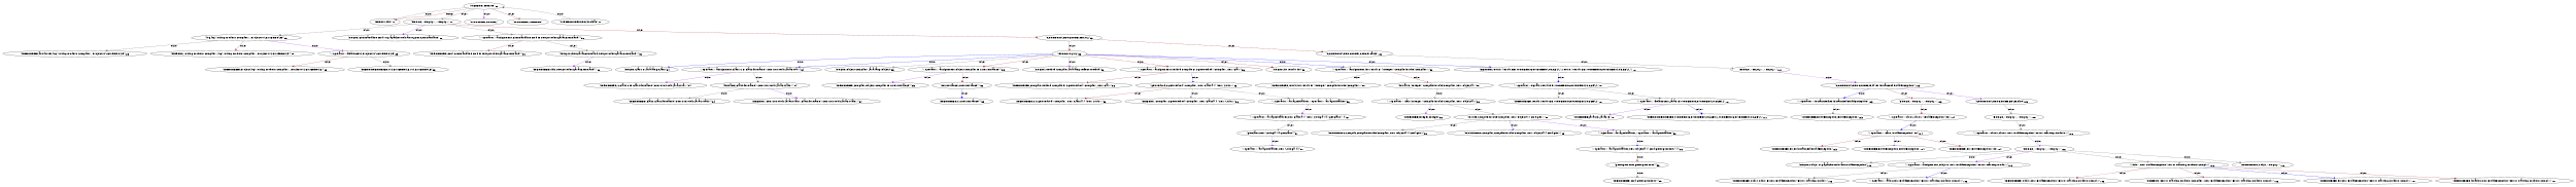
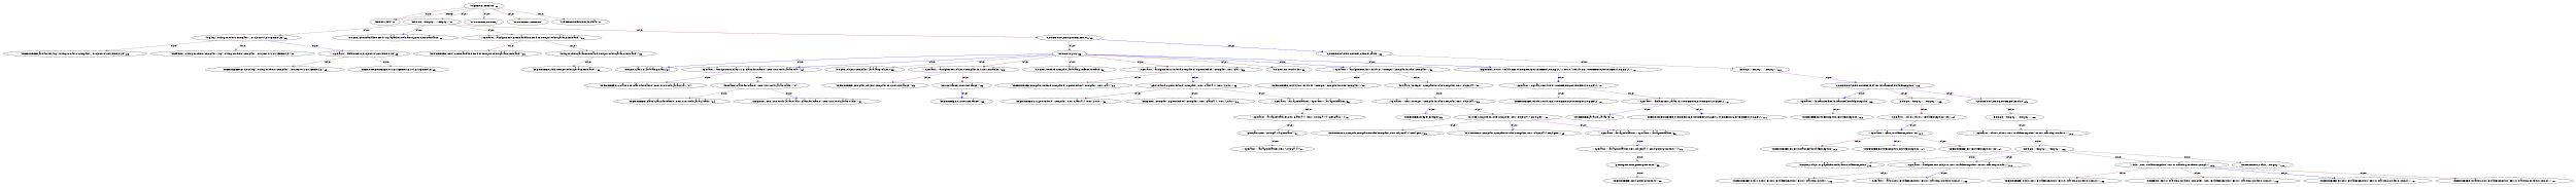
  digraph {
    edge [arrowhead=tee color=gray40]
    n1 [label=<(METHOD,execute)<SUB>88</SUB>>]
    n2 [label=<(PARAM,this)<SUB>88</SUB>>]
    n3 [label=<(BLOCK,&lt;empty&gt;,&lt;empty&gt;)<SUB>88</SUB>>]
    n4 [label=<(MODIFIER,PUBLIC)>]
    n5 [label=<(MODIFIER,VIRTUAL)>]
    n6 [label=<(METHOD_RETURN,boolean)<SUB>88</SUB>>]
    n7 [label=<(log,log(&quot;Using modern compiler&quot;, Project.MSG_VERBOSE))<SUB>89</SUB>>]
    n8 [label=<(LOCAL,Commandline cmd: org.apache.tools.ant.types.Commandline)<SUB>90</SUB>>]
    n9 [label=<(&lt;operator&gt;.assignment,Commandline cmd = setupModernJavacCommand())<SUB>90</SUB>>]
    n10 [label=<(CONTROL_STRUCTURE,TRY,try)<SUB>93</SUB>>]
    n11 [label=<(IDENTIFIER,attributes,log(&quot;Using modern compiler&quot;, Project.MSG_VERBOSE))<SUB>89</SUB>>]
    n12 [label=<(LITERAL,&quot;Using modern compiler&quot;,log(&quot;Using modern compiler&quot;, Project.MSG_VERBOSE))<SUB>89</SUB>>]
    n13 [label=<(&lt;operator&gt;.fieldAccess,Project.MSG_VERBOSE)<SUB>89</SUB>>]
    n14 [label=<(IDENTIFIER,cmd,Commandline cmd = setupModernJavacCommand())<SUB>90</SUB>>]
    n15 [label=<(setupModernJavacCommand,setupModernJavacCommand())<SUB>90</SUB>>]
    n16 [label=<(BLOCK,try,try)<SUB>93</SUB>>]
    n17 [label=<(CONTROL_STRUCTURE,CATCH,catch)<SUB>102</SUB>>]
    n18 [label=<(IDENTIFIER,Project,log(&quot;Using modern compiler&quot;, Project.MSG_VERBOSE))<SUB>89</SUB>>]
    n19 [label=<(FIELD_IDENTIFIER,MSG_VERBOSE,MSG_VERBOSE)<SUB>89</SUB>>]
    n20 [label=<(IDENTIFIER,this,setupModernJavacCommand())<SUB>90</SUB>>]
    n21 [label=<(LOCAL,Class c: java.lang.Class)<SUB>94</SUB>>]
    n22 [label=<(&lt;operator&gt;.assignment,Class c = Class.forName(&quot;com.sun.tools.javac.Ma...)<SUB>94</SUB>>]
    n23 [label=<(LOCAL,Object compiler: java.lang.Object)<SUB>95</SUB>>]
    n24 [label=<(&lt;operator&gt;.assignment,Object compiler = c.newInstance())<SUB>95</SUB>>]
    n25 [label=<(LOCAL,Method compile: java.lang.reflect.Method)<SUB>96</SUB>>]
    n26 [label=<(&lt;operator&gt;.assignment,Method compile = c.getMethod(&quot;compile&quot;, new Cla...)<SUB>96</SUB>>]
    n27 [label=<(LOCAL,int result: int)<SUB>98</SUB>>]
    n28 [label=<(&lt;operator&gt;.assignment,int result = ((Integer) compile.invoke(compiler...)<SUB>98</SUB>>]
    n29 [label=<(RETURN,return (result == MODERN_COMPILER_SUCCESS);,return (result == MODERN_COMPILER_SUCCESS);)<SUB>101</SUB>>]
    n30 [label=<(BLOCK,&lt;empty&gt;,&lt;empty&gt;)<SUB>102</SUB>>]
    n31 [label=<(IDENTIFIER,c,Class c = Class.forName(&quot;com.sun.tools.javac.Ma...)<SUB>94</SUB>>]
    n32 [label=<(forName,Class.forName(&quot;com.sun.tools.javac.Main&quot;))<SUB>94</SUB>>]
    n33 [label=<(IDENTIFIER,compiler,Object compiler = c.newInstance())<SUB>95</SUB>>]
    n34 [label=<(newInstance,c.newInstance())<SUB>95</SUB>>]
    n35 [label=<(IDENTIFIER,compile,Method compile = c.getMethod(&quot;compile&quot;, new Cla...)<SUB>96</SUB>>]
    n36 [label=<(getMethod,c.getMethod(&quot;compile&quot;, new Class[] { (new Strin...)<SUB>96</SUB>>]
    n37 [label=<(IDENTIFIER,result,int result = ((Integer) compile.invoke(compiler...)<SUB>98</SUB>>]
    n38 [label=<(intValue,(Integer) compile.invoke(compiler, new Object[]...)<SUB>98</SUB>>]
    n39 [label=<(&lt;operator&gt;.equals,result == MODERN_COMPILER_SUCCESS)<SUB>101</SUB>>]
    n40 [label=<(IDENTIFIER,Class,Class.forName(&quot;com.sun.tools.javac.Main&quot;))<SUB>94</SUB>>]
    n41 [label=<(LITERAL,&quot;com.sun.tools.javac.Main&quot;,Class.forName(&quot;com.sun.tools.javac.Main&quot;))<SUB>94</SUB>>]
    n42 [label=<(IDENTIFIER,c,c.newInstance())<SUB>95</SUB>>]
    n43 [label=<(IDENTIFIER,c,c.getMethod(&quot;compile&quot;, new Class[] { (new Strin...)<SUB>96</SUB>>]
    n44 [label=<(LITERAL,&quot;compile&quot;,c.getMethod(&quot;compile&quot;, new Class[] { (new Strin...)<SUB>96</SUB>>]
    n45 [label=<(&lt;operator&gt;.arrayInitializer,&lt;operator&gt;.arrayInitializer)<SUB>96</SUB>>]
    n46 [label=<(&lt;operator&gt;.arrayInitializer,new Class[] { (new String[] {}).getClass() })<SUB>97</SUB>>]
    n47 [label=<(getClass,new String[] {}.getClass())<SUB>97</SUB>>]
    n48 [label=<(&lt;operator&gt;.arrayInitializer,new String[] {})<SUB>97</SUB>>]
    n49 [label=<(&lt;operator&gt;.cast,(Integer) compile.invoke(compiler, new Object[]...)<SUB>98</SUB>>]
    n50 [label=<(TYPE_REF,Integer,Integer)<SUB>98</SUB>>]
    n51 [label=<(invoke,compile.invoke(compiler, new Object[] { cmd.get...)<SUB>98</SUB>>]
    n52 [label=<(IDENTIFIER,compile,compile.invoke(compiler, new Object[] { cmd.get...)<SUB>98</SUB>>]
    n53 [label=<(IDENTIFIER,compiler,compile.invoke(compiler, new Object[] { cmd.get...)<SUB>99</SUB>>]
    n54 [label=<(&lt;operator&gt;.arrayInitializer,&lt;operator&gt;.arrayInitializer)<SUB>98</SUB>>]
    n55 [label=<(&lt;operator&gt;.arrayInitializer,new Object[] { cmd.getArguments() })<SUB>99</SUB>>]
    n56 [label=<(getArguments,getArguments())<SUB>99</SUB>>]
    n57 [label=<(IDENTIFIER,cmd,getArguments())<SUB>99</SUB>>]
    n58 [label=<(IDENTIFIER,result,result == MODERN_COMPILER_SUCCESS)<SUB>101</SUB>>]
    n59 [label=<(&lt;operator&gt;.fieldAccess,Javac13.MODERN_COMPILER_SUCCESS)<SUB>101</SUB>>]
    n60 [label=<(TYPE_REF,Javac13,Javac13)<SUB>101</SUB>>]
    n61 [label=<(FIELD_IDENTIFIER,MODERN_COMPILER_SUCCESS,MODERN_COMPILER_SUCCESS)<SUB>101</SUB>>]
    n62 [label=<(CONTROL_STRUCTURE,IF,if (ex instanceof BuildException))<SUB>103</SUB>>]
    n63 [label=<(&lt;operator&gt;.instanceOf,ex instanceof BuildException)<SUB>103</SUB>>]
    n64 [label=<(BLOCK,&lt;empty&gt;,&lt;empty&gt;)<SUB>103</SUB>>]
    n65 [label=<(CONTROL_STRUCTURE,ELSE,else)<SUB>105</SUB>>]
    n66 [label=<(TYPE_REF,BuildException,BuildException)<SUB>103</SUB>>]
    n67 [label=<(&lt;operator&gt;.throw,throw (BuildException) ex;)<SUB>104</SUB>>]
    n68 [label=<(BLOCK,&lt;empty&gt;,&lt;empty&gt;)<SUB>105</SUB>>]
    n69 [label=<(IDENTIFIER,ex,ex instanceof BuildException)<SUB>103</SUB>>]
    n70 [label=<(&lt;operator&gt;.cast,(BuildException) ex)<SUB>104</SUB>>]
    n71 [label=<(TYPE_REF,BuildException,BuildException)<SUB>104</SUB>>]
    n72 [label=<(IDENTIFIER,ex,(BuildException) ex)<SUB>104</SUB>>]
    n73 [label=<(&lt;operator&gt;.throw,throw new BuildException(&quot;Error starting modern...)<SUB>106</SUB>>]
    n74 [label=<(BLOCK,&lt;empty&gt;,&lt;empty&gt;)<SUB>106</SUB>>]
    n75 [label=<(LOCAL,$obj0: org.apache.tools.ant.BuildException)<SUB>106</SUB>>]
    n76 [label=<(&lt;operator&gt;.assignment,$obj0 = new BuildException(&quot;Error starting mode...)<SUB>106</SUB>>]
    n77 [label=<(&lt;init&gt;,new BuildException(&quot;Error starting modern compi...)<SUB>106</SUB>>]
    n78 [label=<(IDENTIFIER,$obj0,&lt;empty&gt;)<SUB>106</SUB>>]
    n79 [label=<(IDENTIFIER,$obj0,$obj0 = new BuildException(&quot;Error starting mode...)<SUB>106</SUB>>]
    n80 [label=<(&lt;operator&gt;.alloc,new BuildException(&quot;Error starting modern compi...)<SUB>106</SUB>>]
    n81 [label=<(IDENTIFIER,$obj0,new BuildException(&quot;Error starting modern compi...)<SUB>106</SUB>>]
    n82 [label=<(LITERAL,&quot;Error starting modern compiler&quot;,new BuildException(&quot;Error starting modern compi...)<SUB>106</SUB>>]
    n83 [label=<(IDENTIFIER,ex,new BuildException(&quot;Error starting modern compi...)<SUB>107</SUB>>]
    n84 [label=<(IDENTIFIER,location,new BuildException(&quot;Error starting modern compi...)<SUB>107</SUB>>]
    n1 -> n2 [label="AST: "]
    n1 -> n2 [color=brown label="DDG: "]
    n1 -> n3 [label="AST: "]
    n1 -> n4 [arrowhead=vee color=purple label="AST: "]
    n1 -> n5 [color=brown label="AST: "]
-   n6 -> n1 [arrowhead=dot label="AST: "]
+   n1 -> n6 [arrowhead=dot label="AST: "]
    n3 -> n7 [arrowhead=dot label="AST: "]
    n3 -> n8 [arrowhead=dot color=purple label="AST: "]
    n3 -> n9 [arrowhead=vee label="AST: "]
    n3 -> n10 [arrowhead=dot color=brown label="AST: "]
    n7 -> n11 [arrowhead=vee label="AST: "]
    n7 -> n12 [arrowhead=vee color=brown label="AST: "]
    n7 -> n13 [color=purple label="AST: "]
    n9 -> n14 [color=brown label="AST: "]
    n9 -> n15 [label="AST: "]
    n10 -> n16 [arrowhead=dot color=brown label="AST: "]
-   n10 -> n17 [arrowhead=dot color=brown label="AST: "]
+   n10 -> n17 [arrowhead=dot color=blue label="AST: "]
    n13 -> n18 [arrowhead=vee color=brown label="AST: "]
    n13 -> n19 [arrowhead=vee label="AST: "]
    n15 -> n20 [arrowhead=dot color=purple label="AST: "]
    n16 -> n21 [color=blue label="AST: "]
    n16 -> n22 [arrowhead=vee color=blue label="AST: "]
    n16 -> n23 [label="AST: "]
    n16 -> n24 [arrowhead=dot color=brown label="AST: "]
    n16 -> n25 [color=purple label="AST: "]
    n16 -> n26 [arrowhead=dot color=brown label="AST: "]
    n16 -> n27 [arrowhead=dot color=brown label="AST: "]
    n16 -> n28 [color=blue label="AST: "]
    n16 -> n29 [arrowhead=vee color=blue label="AST: "]
    n17 -> n30 [label="AST: "]
    n22 -> n31 [arrowhead=vee color=purple label="AST: "]
    n22 -> n32 [arrowhead=dot label="AST: "]
    n24 -> n33 [arrowhead=dot color=purple label="AST: "]
    n24 -> n34 [arrowhead=dot color=brown label="AST: "]
    n26 -> n35 [color=brown label="AST: "]
    n26 -> n36 [color=blue label="AST: "]
    n28 -> n37 [arrowhead=vee label="AST: "]
    n28 -> n38 [color=brown label="AST: "]
    n29 -> n39 [arrowhead=dot color=blue label="AST: "]
    n30 -> n62 [arrowhead=dot color=purple label="AST: "]
    n32 -> n40 [arrowhead=vee label="AST: "]
    n32 -> n41 [arrowhead=vee color=purple label="AST: "]
    n34 -> n42 [arrowhead=dot color=blue label="AST: "]
    n36 -> n43 [arrowhead=dot color=brown label="AST: "]
    n36 -> n44 [arrowhead=vee label="AST: "]
    n36 -> n45 [arrowhead=vee label="AST: "]
    n38 -> n49 [label="AST: "]
    n39 -> n58 [arrowhead=vee label="AST: "]
    n39 -> n59 [arrowhead=dot label="AST: "]
    n45 -> n46 [arrowhead=dot color=purple label="AST: "]
    n46 -> n47 [label="AST: "]
    n47 -> n48 [color=purple label="AST: "]
    n49 -> n50 [arrowhead=vee color=purple label="AST: "]
    n49 -> n51 [arrowhead=dot label="AST: "]
    n51 -> n52 [arrowhead=vee label="AST: "]
    n51 -> n53 [color=blue label="AST: "]
    n51 -> n54 [arrowhead=vee color=purple label="AST: "]
    n54 -> n55 [color=blue label="AST: "]
    n55 -> n56 [arrowhead=vee color=brown label="AST: "]
    n56 -> n57 [arrowhead=dot label="AST: "]
    n59 -> n60 [color=purple label="AST: "]
    n59 -> n61 [arrowhead=dot color=blue label="AST: "]
    n62 -> n63 [arrowhead=vee color=blue label="AST: "]
    n62 -> n64 [color=brown label="AST: "]
    n62 -> n65 [color=purple label="AST: "]
    n63 -> n66 [arrowhead=dot label="AST: "]
    n64 -> n67 [arrowhead=dot color=brown label="AST: "]
    n65 -> n68 [arrowhead=vee label="AST: "]
    n67 -> n70 [arrowhead=vee color=blue label="AST: "]
    n68 -> n73 [arrowhead=vee label="AST: "]
    n70 -> n69 [arrowhead=vee color=brown label="AST: "]
    n70 -> n71 [color=purple label="AST: "]
    n70 -> n72 [arrowhead=dot color=brown label="AST: "]
    n73 -> n74 [color=purple label="AST: "]
    n74 -> n75 [arrowhead=vee label="AST: "]
    n74 -> n76 [arrowhead=vee color=purple label="AST: "]
    n74 -> n77 [label="AST: "]
    n74 -> n78 [arrowhead=vee label="AST: "]
    n76 -> n79 [arrowhead=dot label="AST: "]
    n76 -> n80 [color=blue label="AST: "]
    n77 -> n81 [arrowhead=dot color=brown label="AST: "]
    n77 -> n82 [arrowhead=vee color=brown label="AST: "]
    n77 -> n83 [color=blue label="AST: "]
    n77 -> n84 [arrowhead=dot color=brown label="AST: "]
  }
